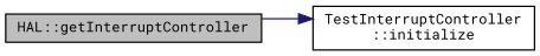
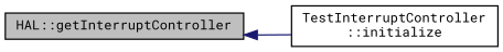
  digraph {
    rankdir=LR
    fontname="Roboto Mono"
    node [color=black fontname="Roboto Mono" fontsize=10 shape=record style=filled]
    n1 [fillcolor=grey75 fontcolor=black height=0.2 label="HAL::getInterruptController" width=0.4]
    n2 [fillcolor=white height=0.2 label="TestInterruptController\l::initialize" width=0.4]
-   n2 -> n1 [color=midnightblue dir=back fontname="Roboto Mono" fontsize=10 labelfontname=Helvetica labelfontsize=10 style=solid]
+   n1 -> n2 [color=midnightblue dir=back fontname="Roboto Mono" fontsize=10 labelfontname=Helvetica labelfontsize=10 style=solid]
  }
